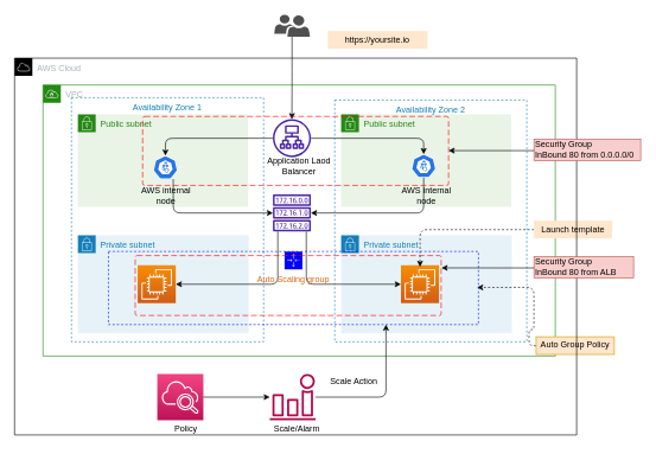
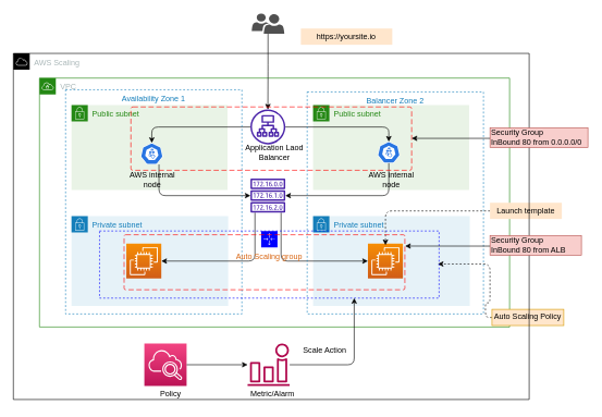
  <mxCell id="0" />
  <mxCell id="1" parent="0" />
  <mxCell id="2" value="" style="group" parent="1" vertex="1" connectable="0"><mxGeometry x="20" y="20" width="880" height="595.04" as="geometry" /></mxCell>
  <mxCell id="3" value="VPC" style="points=[[0,0],[0.25,0],[0.5,0],[0.75,0],[1,0],[1,0.25],[1,0.5],[1,0.75],[1,1],[0.75,1],[0.5,1],[0.25,1],[0,1],[0,0.75],[0,0.5],[0,0.25]];outlineConnect=0;gradientColor=none;html=1;whiteSpace=wrap;fontSize=12;fontStyle=0;container=0;pointerEvents=0;collapsible=0;recursiveResize=0;shape=mxgraph.aws4.group;grIcon=mxgraph.aws4.group_vpc;strokeColor=#248814;fillColor=none;verticalAlign=top;align=left;spacingLeft=30;fontColor=#AAB7B8;dashed=0;" parent="2" vertex="1"><mxGeometry x="40.0" y="98.77" width="720" height="381.23" as="geometry" /></mxCell>
  <mxCell id="4" value="Public subnet" style="points=[[0,0],[0.25,0],[0.5,0],[0.75,0],[1,0],[1,0.25],[1,0.5],[1,0.75],[1,1],[0.75,1],[0.5,1],[0.25,1],[0,1],[0,0.75],[0,0.5],[0,0.25]];outlineConnect=0;gradientColor=none;html=1;whiteSpace=wrap;fontSize=12;fontStyle=0;container=1;pointerEvents=0;collapsible=0;recursiveResize=0;shape=mxgraph.aws4.group;grIcon=mxgraph.aws4.group_security_group;grStroke=0;strokeColor=#248814;fillColor=#E9F3E6;verticalAlign=top;align=left;spacingLeft=30;fontColor=#248814;dashed=0;" parent="2" vertex="1"><mxGeometry x="89.0" y="139.99" width="239" height="130.01" as="geometry" /></mxCell>
  <mxCell id="5" value="" style="sketch=0;html=1;dashed=0;whitespace=wrap;fillColor=#2875E2;strokeColor=#ffffff;points=[[0.005,0.63,0],[0.1,0.2,0],[0.9,0.2,0],[0.5,0,0],[0.995,0.63,0],[0.72,0.99,0],[0.5,1,0],[0.28,0.99,0]];shape=mxgraph.kubernetes.icon;prIcon=node" parent="4" vertex="1"><mxGeometry x="98" y="58.128" width="50" height="32.973" as="geometry" /></mxCell>
  <mxCell id="6" value="AWS internal&lt;br&gt;node" style="text;html=1;strokeColor=none;fillColor=none;align=center;verticalAlign=middle;whiteSpace=wrap;rounded=0;" parent="4" vertex="1"><mxGeometry x="54" y="105.1" width="140" height="20.608" as="geometry" /></mxCell>
  <mxCell id="7" value="Private subnet" style="points=[[0,0],[0.25,0],[0.5,0],[0.75,0],[1,0],[1,0.25],[1,0.5],[1,0.75],[1,1],[0.75,1],[0.5,1],[0.25,1],[0,1],[0,0.75],[0,0.5],[0,0.25]];outlineConnect=0;gradientColor=none;html=1;whiteSpace=wrap;fontSize=12;fontStyle=0;container=1;pointerEvents=0;collapsible=0;recursiveResize=0;shape=mxgraph.aws4.group;grIcon=mxgraph.aws4.group_security_group;grStroke=0;strokeColor=#147EBA;fillColor=#E6F2F8;verticalAlign=top;align=left;spacingLeft=30;fontColor=#147EBA;dashed=0;" parent="2" vertex="1"><mxGeometry x="89.0" y="310.331" width="240" height="137.386" as="geometry" /></mxCell>
  <mxCell id="8" value="" style="sketch=0;points=[[0,0,0],[0.25,0,0],[0.5,0,0],[0.75,0,0],[1,0,0],[0,1,0],[0.25,1,0],[0.5,1,0],[0.75,1,0],[1,1,0],[0,0.25,0],[0,0.5,0],[0,0.75,0],[1,0.25,0],[1,0.5,0],[1,0.75,0]];outlineConnect=0;fontColor=#232F3E;gradientColor=#F78E04;gradientDirection=north;fillColor=#D05C17;strokeColor=#ffffff;dashed=0;verticalLabelPosition=bottom;verticalAlign=top;align=center;html=1;fontSize=12;fontStyle=0;aspect=fixed;shape=mxgraph.aws4.resourceIcon;resIcon=mxgraph.aws4.ec2;" parent="7" vertex="1"><mxGeometry x="84" y="41.903" width="53.58" height="53.58" as="geometry" /></mxCell>
  <mxCell id="9" value="Public subnet" style="points=[[0,0],[0.25,0],[0.5,0],[0.75,0],[1,0],[1,0.25],[1,0.5],[1,0.75],[1,1],[0.75,1],[0.5,1],[0.25,1],[0,1],[0,0.75],[0,0.5],[0,0.25]];outlineConnect=0;gradientColor=none;html=1;whiteSpace=wrap;fontSize=12;fontStyle=0;container=1;pointerEvents=0;collapsible=0;recursiveResize=0;shape=mxgraph.aws4.group;grIcon=mxgraph.aws4.group_security_group;grStroke=0;strokeColor=#248814;fillColor=#E9F3E6;verticalAlign=top;align=left;spacingLeft=30;fontColor=#248814;dashed=0;" parent="2" vertex="1"><mxGeometry x="459" y="139.99" width="239" height="130.01" as="geometry" /></mxCell>
  <mxCell id="10" value="" style="sketch=0;html=1;dashed=0;whitespace=wrap;fillColor=#2875E2;strokeColor=#ffffff;points=[[0.005,0.63,0],[0.1,0.2,0],[0.9,0.2,0],[0.5,0,0],[0.995,0.63,0],[0.72,0.99,0],[0.5,1,0],[0.28,0.99,0]];shape=mxgraph.kubernetes.icon;prIcon=node" parent="9" vertex="1"><mxGeometry x="91" y="56.128" width="50" height="32.973" as="geometry" /></mxCell>
  <mxCell id="11" value="AWS internal&lt;br&gt;node" style="text;html=1;strokeColor=none;fillColor=none;align=center;verticalAlign=middle;whiteSpace=wrap;rounded=0;" parent="9" vertex="1"><mxGeometry x="50" y="105.1" width="140" height="20.608" as="geometry" /></mxCell>
  <mxCell id="12" value="Private subnet" style="points=[[0,0],[0.25,0],[0.5,0],[0.75,0],[1,0],[1,0.25],[1,0.5],[1,0.75],[1,1],[0.75,1],[0.5,1],[0.25,1],[0,1],[0,0.75],[0,0.5],[0,0.25]];outlineConnect=0;gradientColor=none;html=1;whiteSpace=wrap;fontSize=12;fontStyle=0;container=1;pointerEvents=0;collapsible=0;recursiveResize=0;shape=mxgraph.aws4.group;grIcon=mxgraph.aws4.group_security_group;grStroke=0;strokeColor=#147EBA;fillColor=#E6F2F8;verticalAlign=top;align=left;spacingLeft=30;fontColor=#147EBA;dashed=0;" parent="2" vertex="1"><mxGeometry x="459" y="310.331" width="240" height="137.386" as="geometry" /></mxCell>
  <mxCell id="13" value="" style="sketch=0;points=[[0,0,0],[0.25,0,0],[0.5,0,0],[0.75,0,0],[1,0,0],[0,1,0],[0.25,1,0],[0.5,1,0],[0.75,1,0],[1,1,0],[0,0.25,0],[0,0.5,0],[0,0.75,0],[1,0.25,0],[1,0.5,0],[1,0.75,0]];outlineConnect=0;fontColor=#232F3E;gradientColor=#F78E04;gradientDirection=north;fillColor=#D05C17;strokeColor=#ffffff;dashed=0;verticalLabelPosition=bottom;verticalAlign=top;align=center;html=1;fontSize=12;fontStyle=0;aspect=fixed;shape=mxgraph.aws4.resourceIcon;resIcon=mxgraph.aws4.ec2;" parent="12" vertex="1"><mxGeometry x="84" y="41.903" width="53.58" height="53.58" as="geometry" /></mxCell>
  <mxCell id="14" style="edgeStyle=orthogonalEdgeStyle;html=1;entryX=0.5;entryY=0;entryDx=0;entryDy=0;entryPerimeter=0;" parent="2" source="16" target="5" edge="1"><mxGeometry relative="1" as="geometry" /></mxCell>
  <mxCell id="15" style="edgeStyle=orthogonalEdgeStyle;html=1;entryX=0.5;entryY=0;entryDx=0;entryDy=0;entryPerimeter=0;" parent="2" source="16" target="10" edge="1"><mxGeometry relative="1" as="geometry" /></mxCell>
  <mxCell id="16" value="" style="sketch=0;outlineConnect=0;fontColor=#232F3E;gradientColor=none;fillColor=#4D27AA;strokeColor=none;dashed=0;verticalLabelPosition=bottom;verticalAlign=top;align=center;html=1;fontSize=12;fontStyle=0;aspect=fixed;pointerEvents=1;shape=mxgraph.aws4.application_load_balancer;" parent="2" vertex="1"><mxGeometry x="363" y="146.86" width="53.58" height="53.58" as="geometry" /></mxCell>
  <mxCell id="17" style="edgeStyle=orthogonalEdgeStyle;html=1;entryX=1;entryY=0.5;entryDx=0;entryDy=0;entryPerimeter=0;" parent="2" source="19" target="8" edge="1"><mxGeometry relative="1" as="geometry"><Array as="points"><mxPoint x="370" y="379" /></Array><mxPoint x="380" y="282.853" as="sourcePoint" /></mxGeometry></mxCell>
  <mxCell id="18" style="edgeStyle=orthogonalEdgeStyle;html=1;entryX=0;entryY=0.5;entryDx=0;entryDy=0;entryPerimeter=0;" parent="2" source="19" target="13" edge="1"><mxGeometry relative="1" as="geometry"><Array as="points"><mxPoint x="410" y="379" /></Array><mxPoint x="410" y="282.853" as="sourcePoint" /></mxGeometry></mxCell>
  <mxCell id="19" value="" style="sketch=0;outlineConnect=0;fontColor=#232F3E;gradientColor=none;fillColor=#4D27AA;strokeColor=none;dashed=0;verticalLabelPosition=bottom;verticalAlign=top;align=center;html=1;fontSize=12;fontStyle=0;aspect=fixed;pointerEvents=1;shape=mxgraph.aws4.route_table;" parent="2" vertex="1"><mxGeometry x="363" y="252.647" width="53.58" height="52.207" as="geometry" /></mxCell>
  <mxCell id="20" style="edgeStyle=orthogonalEdgeStyle;html=1;" parent="2" source="5" target="19" edge="1"><mxGeometry relative="1" as="geometry"><Array as="points"><mxPoint x="223" y="278.75" /></Array></mxGeometry></mxCell>
  <mxCell id="21" style="edgeStyle=orthogonalEdgeStyle;html=1;" parent="2" source="10" target="19" edge="1"><mxGeometry relative="1" as="geometry"><Array as="points"><mxPoint x="575" y="278.75" /></Array></mxGeometry></mxCell>
  <mxCell id="22" value="Application Laod Balancer" style="text;html=1;strokeColor=none;fillColor=none;align=center;verticalAlign=middle;whiteSpace=wrap;rounded=0;" parent="2" vertex="1"><mxGeometry x="330" y="201.814" width="140" height="20.608" as="geometry" /></mxCell>
  <mxCell id="23" style="edgeStyle=orthogonalEdgeStyle;html=1;" parent="2" source="24" target="16" edge="1"><mxGeometry relative="1" as="geometry" /></mxCell>
  <mxCell id="24" value="" style="sketch=0;pointerEvents=1;shadow=0;dashed=0;html=1;strokeColor=none;labelPosition=center;verticalLabelPosition=bottom;verticalAlign=top;align=center;fillColor=#505050;shape=mxgraph.mscae.intune.user_group" parent="2" vertex="1"><mxGeometry x="365" width="50" height="30.711" as="geometry" /></mxCell>
- <mxCell id="25" value="Availability Zone 2" style="fillColor=none;strokeColor=#147EBA;dashed=1;verticalAlign=top;fontStyle=0;fontColor=#147EBA;" parent="2" vertex="1"><mxGeometry x="450" y="120" width="270" height="340" as="geometry" /></mxCell>
+ <mxCell id="25" value="Balancer Zone 2" style="fillColor=none;strokeColor=#147EBA;dashed=1;verticalAlign=top;fontStyle=0;fontColor=#147EBA;" parent="2" vertex="1"><mxGeometry x="450" y="120" width="270" height="340" as="geometry" /></mxCell>
  <mxCell id="26" value="Availability Zone 1" style="fillColor=none;strokeColor=#147EBA;dashed=1;verticalAlign=top;fontStyle=0;fontColor=#147EBA;" parent="2" vertex="1"><mxGeometry x="80.0" y="116.66" width="270" height="343.34" as="geometry" /></mxCell>
  <mxCell id="27" value="https://yoursite.io" style="text;html=1;strokeColor=none;fillColor=#FFE6CC;align=center;verticalAlign=middle;whiteSpace=wrap;rounded=0;" parent="2" vertex="1"><mxGeometry x="440.29" y="22.905" width="140" height="24.901" as="geometry" /></mxCell>
  <mxCell id="28" style="edgeStyle=orthogonalEdgeStyle;html=1;entryX=0.444;entryY=0.69;entryDx=0;entryDy=0;entryPerimeter=0;dashed=1;" parent="2" source="29" target="25" edge="1"><mxGeometry relative="1" as="geometry"><Array as="points"><mxPoint x="570" y="302.134" /></Array></mxGeometry></mxCell>
  <mxCell id="29" value="Launch template" style="text;html=1;strokeColor=none;fillColor=#FFE6CC;align=center;verticalAlign=middle;whiteSpace=wrap;rounded=0;" parent="2" vertex="1"><mxGeometry x="730" y="289.684" width="110" height="24.901" as="geometry" /></mxCell>
  <mxCell id="30" style="edgeStyle=orthogonalEdgeStyle;html=1;entryX=0.741;entryY=0.775;entryDx=0;entryDy=0;entryPerimeter=0;dashed=1;" parent="2" source="31" target="25" edge="1"><mxGeometry relative="1" as="geometry" /></mxCell>
- <mxCell id="31" value="Auto Group Policy" style="text;html=1;strokeColor=#d79b00;fillColor=#ffe6cc;align=center;verticalAlign=middle;whiteSpace=wrap;rounded=0;" parent="2" vertex="1"><mxGeometry x="733" y="452.87" width="110" height="24.901" as="geometry" /></mxCell>
+ <mxCell id="31" value="Auto Scaling Policy" style="text;html=1;strokeColor=#d79b00;fillColor=#ffe6cc;align=center;verticalAlign=middle;whiteSpace=wrap;rounded=0;" parent="2" vertex="1"><mxGeometry x="733" y="452.87" width="110" height="24.901" as="geometry" /></mxCell>
  <mxCell id="32" value="" style="sketch=0;points=[[0,0,0],[0.25,0,0],[0.5,0,0],[0.75,0,0],[1,0,0],[0,1,0],[0.25,1,0],[0.5,1,0],[0.75,1,0],[1,1,0],[0,0.25,0],[0,0.5,0],[0,0.75,0],[1,0.25,0],[1,0.5,0],[1,0.75,0]];points=[[0,0,0],[0.25,0,0],[0.5,0,0],[0.75,0,0],[1,0,0],[0,1,0],[0.25,1,0],[0.5,1,0],[0.75,1,0],[1,1,0],[0,0.25,0],[0,0.5,0],[0,0.75,0],[1,0.25,0],[1,0.5,0],[1,0.75,0]];outlineConnect=0;fontColor=#232F3E;gradientColor=#F34482;gradientDirection=north;fillColor=#BC1356;strokeColor=#ffffff;dashed=0;verticalLabelPosition=bottom;verticalAlign=top;align=center;html=1;fontSize=12;fontStyle=0;aspect=fixed;shape=mxgraph.aws4.resourceIcon;resIcon=mxgraph.aws4.cloudwatch_2;" parent="2" vertex="1"><mxGeometry x="200.57" y="505.395" width="64.743" height="64.743" as="geometry" /></mxCell>
  <mxCell id="33" value="Policy" style="text;html=1;strokeColor=none;fillColor=none;align=center;verticalAlign=middle;whiteSpace=wrap;rounded=0;" parent="2" vertex="1"><mxGeometry x="200.86" y="570.138" width="80" height="24.901" as="geometry" /></mxCell>
  <mxCell id="34" value="" style="sketch=0;outlineConnect=0;fontColor=#232F3E;gradientColor=none;fillColor=#B0084D;strokeColor=none;dashed=0;verticalLabelPosition=bottom;verticalAlign=top;align=center;html=1;fontSize=12;fontStyle=0;aspect=fixed;pointerEvents=1;shape=mxgraph.aws4.alarm;" parent="2" vertex="1"><mxGeometry x="358.57" y="505.395" width="64.743" height="64.743" as="geometry" /></mxCell>
  <mxCell id="35" style="edgeStyle=orthogonalEdgeStyle;html=1;" parent="2" source="32" target="34" edge="1"><mxGeometry relative="1" as="geometry" /></mxCell>
- <mxCell id="36" value="Scale/Alarm" style="text;html=1;strokeColor=none;fillColor=none;align=center;verticalAlign=middle;whiteSpace=wrap;rounded=0;" parent="2" vertex="1"><mxGeometry x="356.57" y="570.138" width="80" height="24.901" as="geometry" /></mxCell>
+ <mxCell id="36" value="Metric/Alarm" style="text;html=1;strokeColor=none;fillColor=none;align=center;verticalAlign=middle;whiteSpace=wrap;rounded=0;" parent="2" vertex="1"><mxGeometry x="356.57" y="570.138" width="80" height="24.901" as="geometry" /></mxCell>
  <mxCell id="37" value="Scale Action" style="text;html=1;strokeColor=none;fillColor=none;align=center;verticalAlign=middle;whiteSpace=wrap;rounded=0;" parent="2" vertex="1"><mxGeometry x="436.57" y="503.696" width="80" height="24.901" as="geometry" /></mxCell>
  <mxCell id="38" value="" style="rounded=1;arcSize=3;dashed=1;strokeColor=#ff0000;fillColor=none;gradientColor=none;dashPattern=8 4;strokeWidth=1;" parent="2" vertex="1"><mxGeometry x="180" y="143" width="430" height="97" as="geometry" /></mxCell>
  <mxCell id="39" value="Auto Scaling group" style="points=[[0,0],[0.25,0],[0.5,0],[0.75,0],[1,0],[1,0.25],[1,0.5],[1,0.75],[1,1],[0.75,1],[0.5,1],[0.25,1],[0,1],[0,0.75],[0,0.5],[0,0.25]];outlineConnect=0;gradientColor=none;html=1;whiteSpace=wrap;fontSize=12;fontStyle=0;container=1;pointerEvents=0;collapsible=0;recursiveResize=0;shape=mxgraph.aws4.groupCenter;grIcon=mxgraph.aws4.group_auto_scaling_group;grStroke=1;strokeColor=#0000FF;fillColor=none;verticalAlign=top;align=center;fontColor=#D86613;dashed=1;spacingTop=25;strokeWidth=1;" parent="2" vertex="1"><mxGeometry x="132" y="332.941" width="520" height="102.751" as="geometry" /></mxCell>
  <mxCell id="40" value="" style="rounded=1;arcSize=3;dashed=1;strokeColor=#ff0000;fillColor=none;gradientColor=none;dashPattern=8 4;strokeWidth=1;" parent="39" vertex="1"><mxGeometry x="37.58" y="5.75" width="430" height="84.25" as="geometry" /></mxCell>
  <mxCell id="41" style="edgeStyle=orthogonalEdgeStyle;html=1;entryX=0.75;entryY=1;entryDx=0;entryDy=0;" parent="2" source="34" target="39" edge="1"><mxGeometry relative="1" as="geometry"><mxPoint x="560" y="455.692" as="targetPoint" /><Array as="points"><mxPoint x="522" y="538" /></Array></mxGeometry></mxCell>
- <mxCell id="42" value="AWS Cloud" style="sketch=0;outlineConnect=0;gradientColor=none;html=1;whiteSpace=wrap;fontSize=12;fontStyle=0;shape=mxgraph.aws4.group;grIcon=mxgraph.aws4.group_aws_cloud;strokeColor=#000000;fillColor=none;verticalAlign=top;align=left;spacingLeft=30;fontColor=#AAB7B8;dashed=0;" parent="2" vertex="1"><mxGeometry y="61" width="790" height="530" as="geometry" /></mxCell>
+ <mxCell id="42" value="AWS Scaling" style="sketch=0;outlineConnect=0;gradientColor=none;html=1;whiteSpace=wrap;fontSize=12;fontStyle=0;shape=mxgraph.aws4.group;grIcon=mxgraph.aws4.group_aws_cloud;strokeColor=#000000;fillColor=none;verticalAlign=top;align=left;spacingLeft=30;fontColor=#AAB7B8;dashed=0;" parent="2" vertex="1"><mxGeometry y="61" width="790" height="530" as="geometry" /></mxCell>
  <mxCell id="43" value="Security Group&lt;br&gt;InBound 80 from 0.0.0.0/0" style="text;html=1;strokeColor=#b85450;fillColor=#f8cecc;align=left;verticalAlign=middle;whiteSpace=wrap;rounded=0;" parent="2" vertex="1"><mxGeometry x="730" y="175" width="150" height="30" as="geometry" /></mxCell>
  <mxCell id="44" value="" style="endArrow=classic;html=1;rounded=0;" parent="2" edge="1"><mxGeometry width="50" height="50" relative="1" as="geometry"><mxPoint x="730" y="191.08" as="sourcePoint" /><mxPoint x="610" y="191.08" as="targetPoint" /></mxGeometry></mxCell>
  <mxCell id="45" value="Security Group&lt;br&gt;InBound 80 from ALB" style="text;html=1;strokeColor=#b85450;fillColor=#f8cecc;align=left;verticalAlign=middle;whiteSpace=wrap;rounded=0;" parent="2" vertex="1"><mxGeometry x="730" y="340" width="140" height="30" as="geometry" /></mxCell>
  <mxCell id="46" value="" style="endArrow=classic;html=1;rounded=0;" parent="2" edge="1"><mxGeometry width="50" height="50" relative="1" as="geometry"><mxPoint x="730" y="356.08" as="sourcePoint" /><mxPoint x="600" y="356" as="targetPoint" /></mxGeometry></mxCell>
